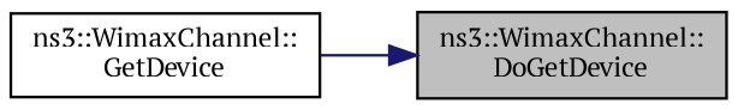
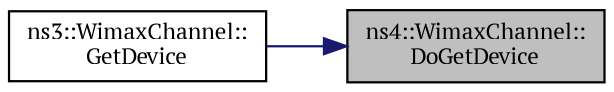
  digraph {
    rankdir=RL
    fontname="PT Serif"
    node [color=black fontname="PT Serif" fontsize=10 shape=record style=filled]
-   n1 [fillcolor=grey75 fontcolor=black height=0.2 label="ns3::WimaxChannel::\lDoGetDevice" width=0.4]
+   n1 [fillcolor=grey75 fontcolor=black height=0.2 label="ns4::WimaxChannel::\lDoGetDevice" width=0.4]
    n2 [fillcolor=white height=0.2 label="ns3::WimaxChannel::\lGetDevice" width=0.4]
    n1 -> n2 [color=midnightblue dir=back fontname="PT Serif" fontsize=10 labelfontname=Helvetica labelfontsize=10 style=solid]
  }
